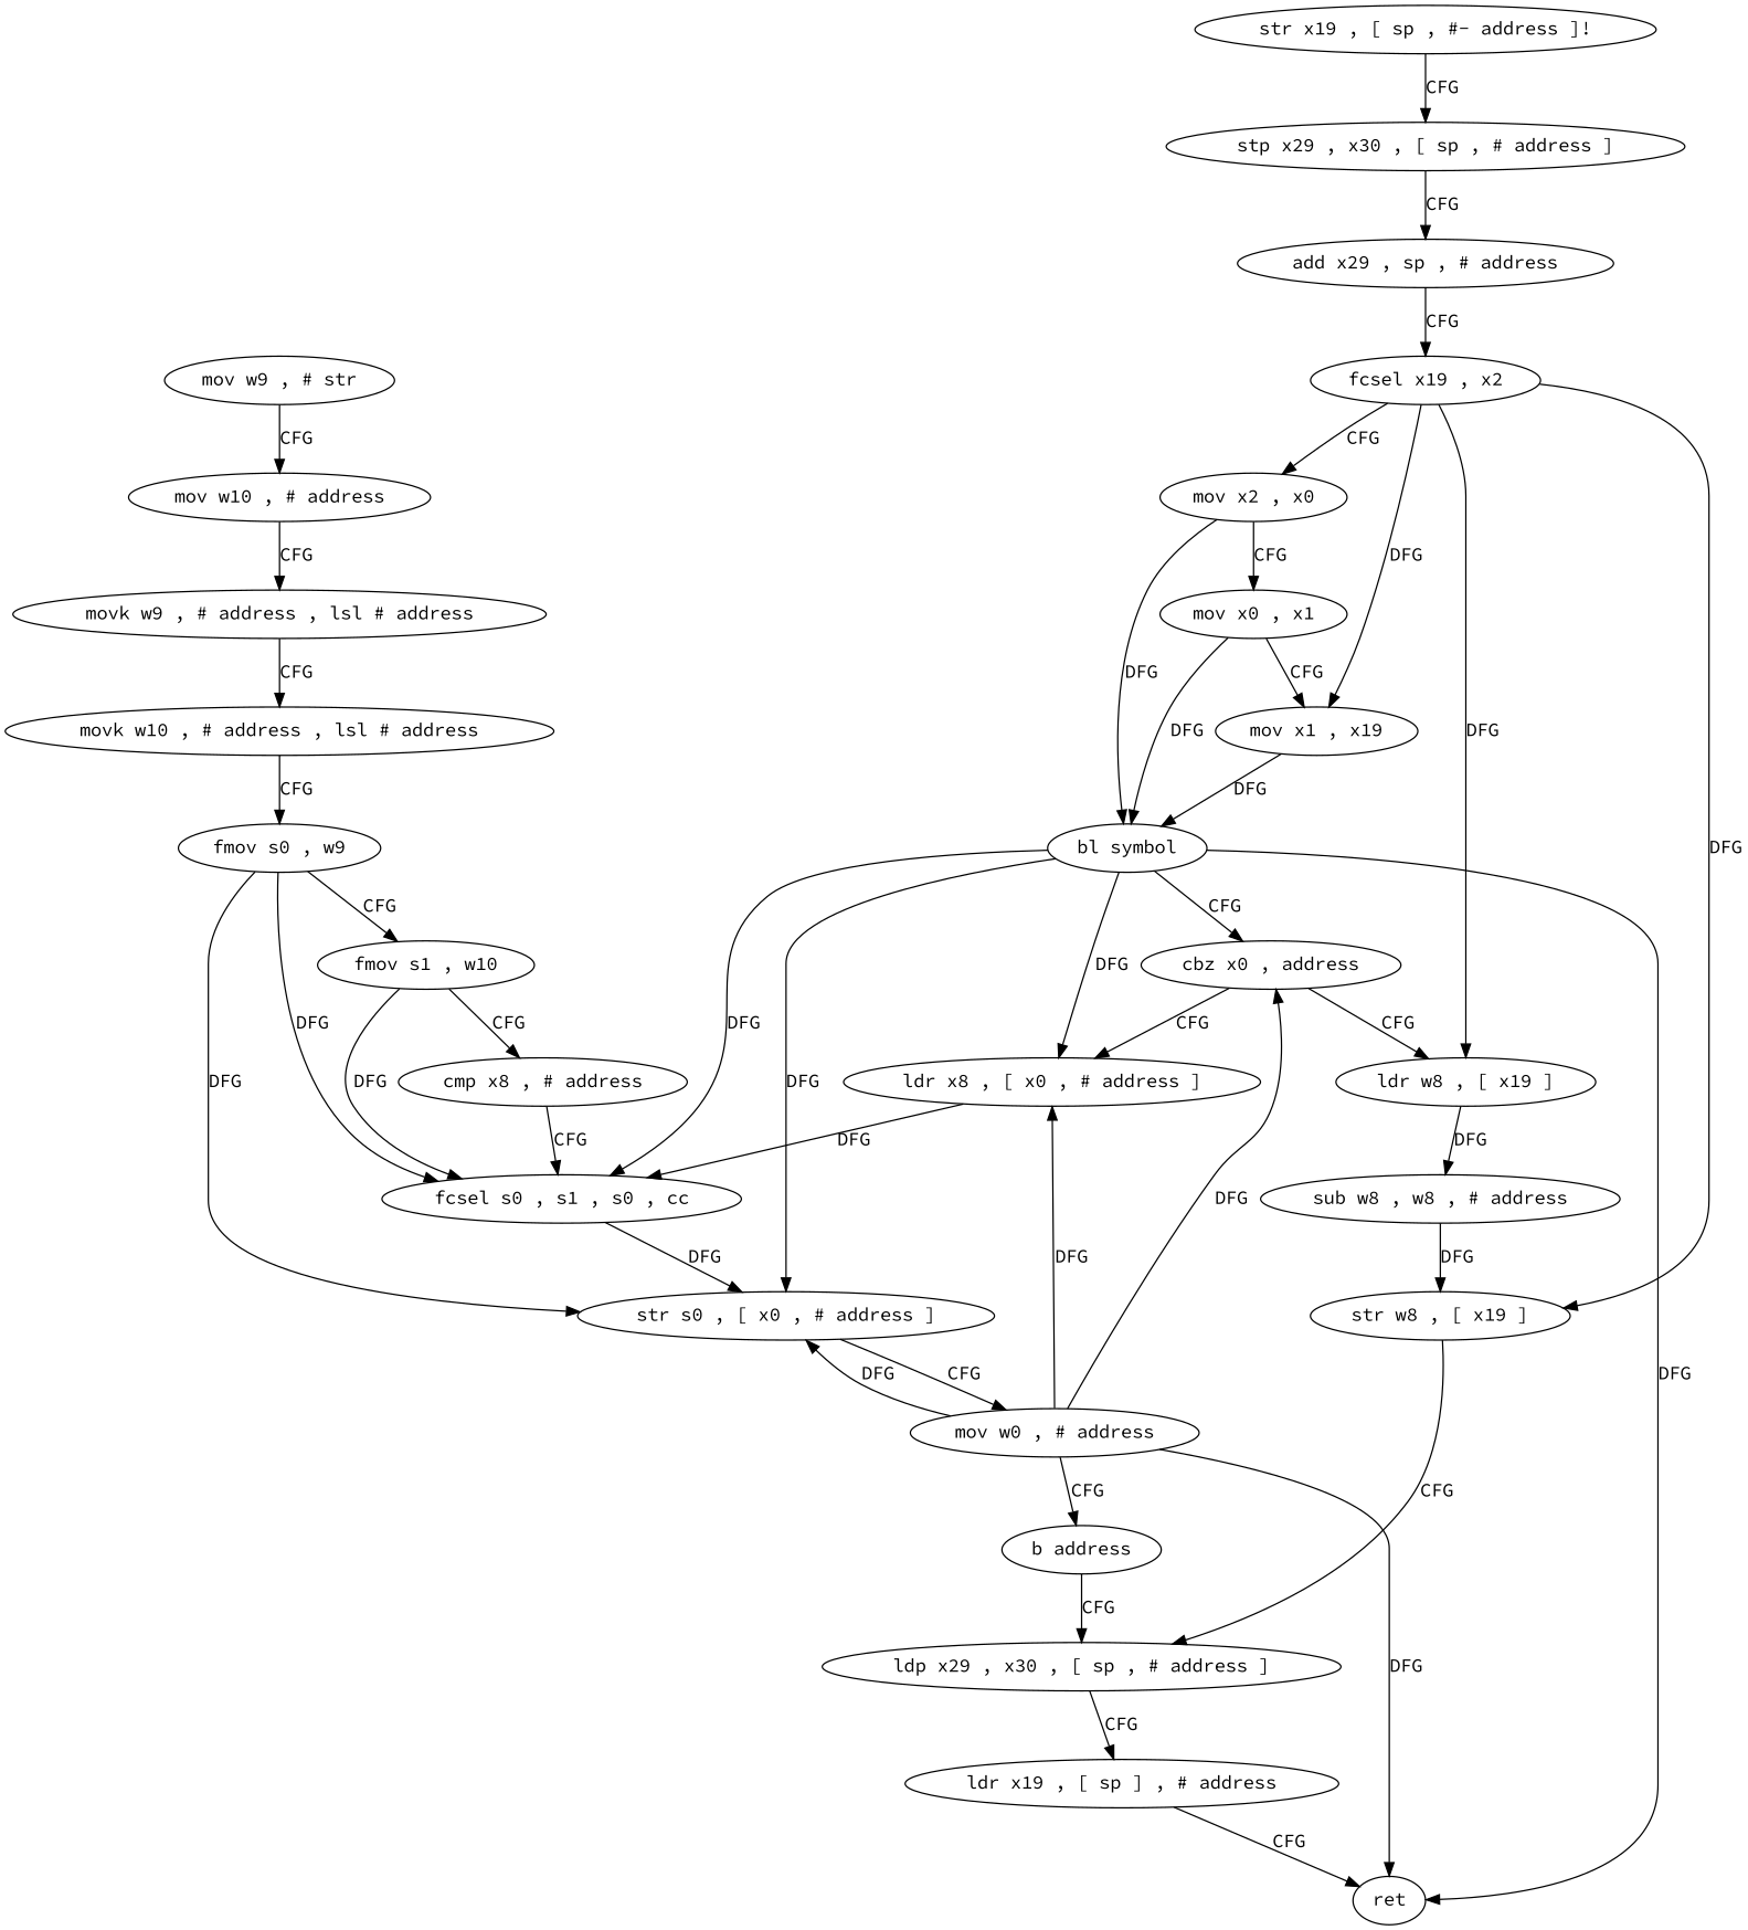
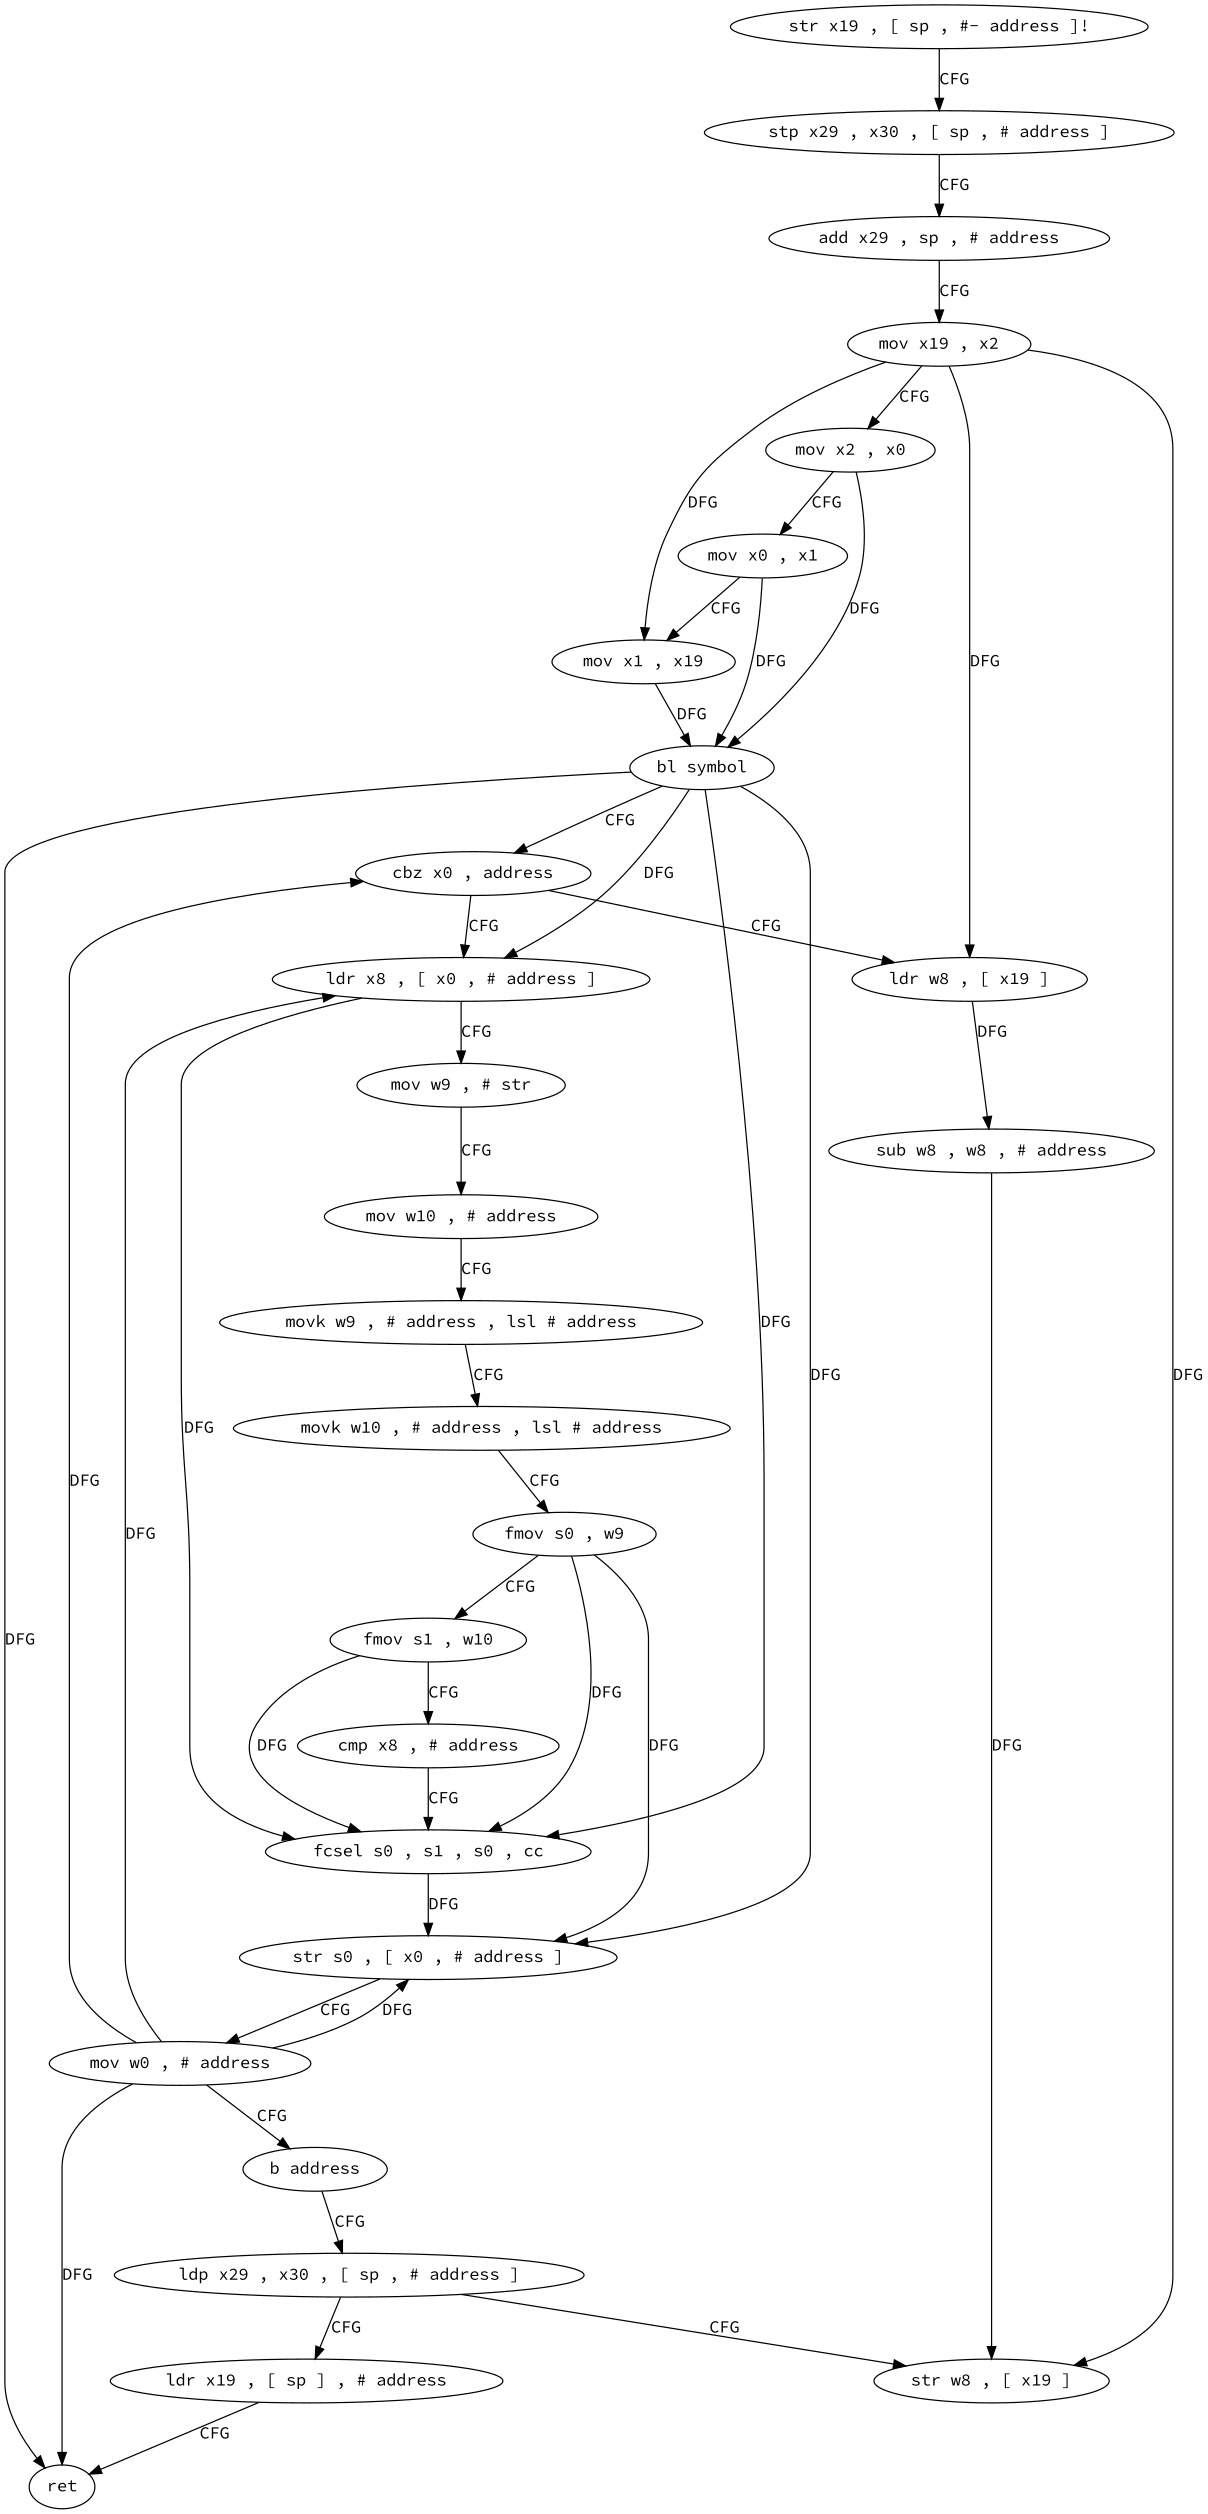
  digraph {
    fontname="Source Code Pro"
    node [fontname="Source Code Pro"]
    edge [fontname="Source Code Pro"]
    n1 [label="str x19 , [ sp , #- address ]!"]
    n2 [label="stp x29 , x30 , [ sp , # address ]"]
    n3 [label="add x29 , sp , # address"]
-   n4 [label="fcsel x19 , x2"]
+   n4 [label="mov x19 , x2"]
    n5 [label="mov x2 , x0"]
    n6 [label="mov x1 , x19"]
    n7 [label="ldr w8 , [ x19 ]"]
    n8 [label="str w8 , [ x19 ]"]
    n9 [label="mov x0 , x1"]
    n10 [label="bl symbol"]
    n11 [label="sub w8 , w8 , # address"]
    n12 [label="ldp x29 , x30 , [ sp , # address ]"]
    n13 [label="cbz x0 , address"]
    n14 [label="ldr x8 , [ x0 , # address ]"]
    n15 [label="fcsel s0 , s1 , s0 , cc"]
    n16 [label="str s0 , [ x0 , # address ]"]
    n17 [label=ret]
    n18 [label="mov w9 , # str"]
    n19 [label="mov w0 , # address"]
    n20 [label="mov w10 , # address"]
    n21 [label="ldr x19 , [ sp ] , # address"]
    n22 [label="movk w9 , # address , lsl # address"]
    n23 [label="movk w10 , # address , lsl # address"]
    n24 [label="fmov s0 , w9"]
    n25 [label="fmov s1 , w10"]
    n26 [label="cmp x8 , # address"]
    n27 [label="b address"]
    n1 -> n2 [label=CFG]
    n2 -> n3 [label=CFG]
    n3 -> n4 [label=CFG]
    n4 -> n5 [label=CFG]
    n4 -> n6 [label=DFG]
    n4 -> n7 [label=DFG]
    n4 -> n8 [label=DFG]
    n5 -> n9 [label=CFG]
    n5 -> n10 [label=DFG]
    n6 -> n10 [label=DFG]
    n7 -> n11 [label=DFG]
-   n8 -> n12 [label=CFG]
+   n12 -> n8 [label=CFG]
    n9 -> n6 [label=CFG]
    n9 -> n10 [label=DFG]
    n10 -> n13 [label=CFG]
    n10 -> n14 [label=DFG]
    n10 -> n15 [label=DFG]
    n10 -> n16 [label=DFG]
    n10 -> n17 [label=DFG]
    n11 -> n8 [label=DFG]
    n12 -> n21 [label=CFG]
    n13 -> n7 [label=CFG]
    n13 -> n14 [label=CFG]
    n14 -> n15 [label=DFG]
+   n14 -> n18 [label=CFG]
    n15 -> n16 [label=DFG]
    n16 -> n19 [label=CFG]
    n18 -> n20 [label=CFG]
    n19 -> n13 [label=DFG]
    n19 -> n14 [label=DFG]
    n19 -> n16 [label=DFG]
    n19 -> n17 [label=DFG]
    n19 -> n27 [label=CFG]
    n20 -> n22 [label=CFG]
    n21 -> n17 [label=CFG]
    n22 -> n23 [label=CFG]
    n23 -> n24 [label=CFG]
    n24 -> n15 [label=DFG]
    n24 -> n16 [label=DFG]
    n24 -> n25 [label=CFG]
    n25 -> n15 [label=DFG]
    n25 -> n26 [label=CFG]
    n26 -> n15 [label=CFG]
    n27 -> n12 [label=CFG]
  }
